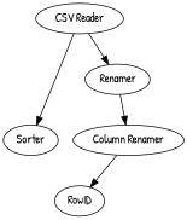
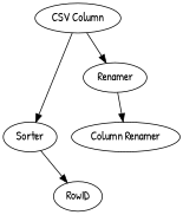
  digraph {
    fontname="Patrick Hand"
    rankdir=TB
    node [fontname="Patrick Hand"]
    edge [fontname="Patrick Hand"]
    n1 [label=Sorter]
    n2 [label=RowID]
-   n3 [label="CSV Reader"]
+   n3 [label="CSV Column"]
    n4 [label=Renamer]
    n5 [label="Column Renamer"]
-   n5 -> n2
+   n1 -> n2
    n3 -> n1
    n3 -> n4
    n4 -> n5
  }
